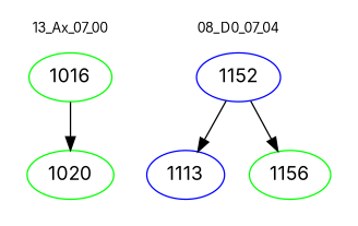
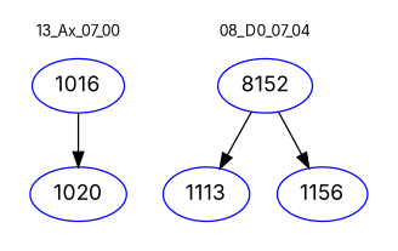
  digraph {
    fontname=Inter
    node [color=blue fontname=Inter]
    edge [color=black fontname=Inter style=solid]
-   n1 [color=green label=1016]
-   n2 [color=green label=1020]
-   n3 [label=1152]
+   n1 [label=1016]
+   n2 [label=1020]
+   n3 [label=8152]
    n4 [label=1113]
-   n5 [color=green label=1156]
+   n5 [label=1156]
    subgraph cluster_1 {
      color=white
      fontsize=10
      label="13_Ax_07_00"
      n1
      n2
    }
    subgraph cluster_2 {
      color=white
      fontsize=10
      label="08_D0_07_04"
      n3
      n4
      n5
    }
    n1 -> n2
    n3 -> n4
    n3 -> n5
  }
